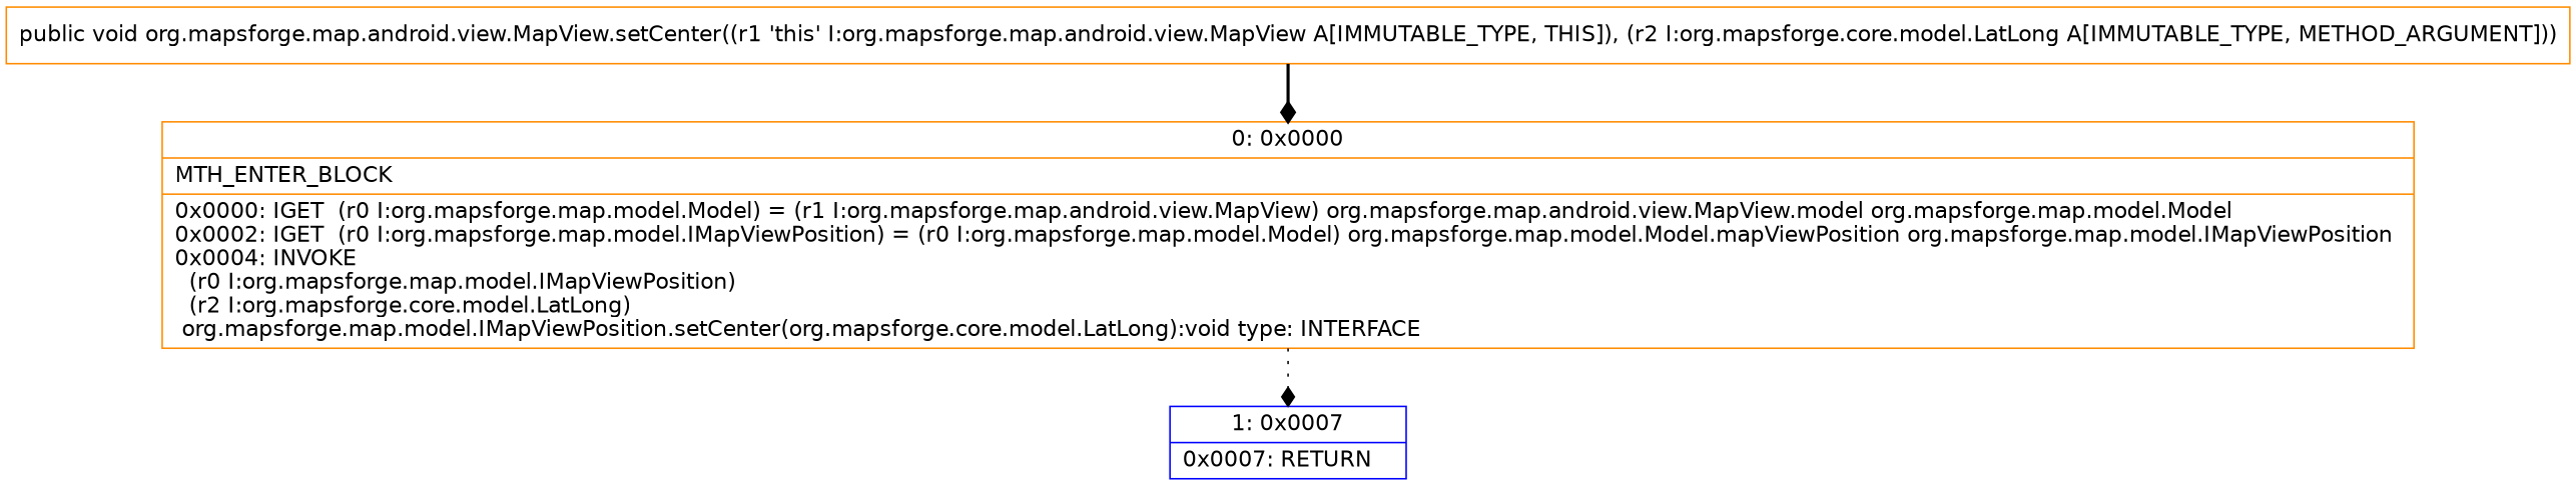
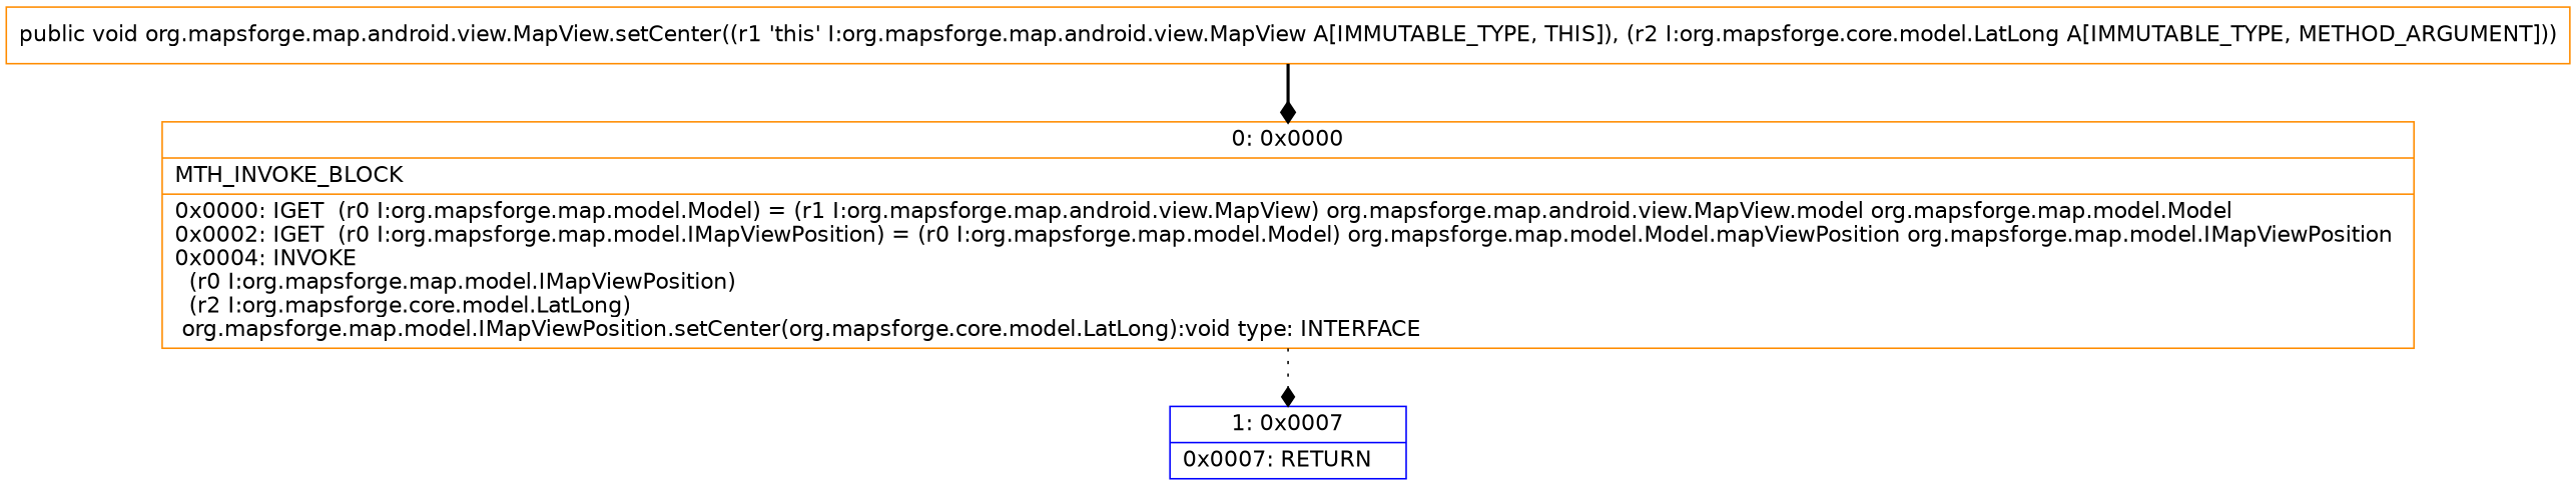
  digraph {
    fontname="DejaVu Sans"
    node [shape=record color=darkorange fontname="DejaVu Sans"]
    edge [arrowhead=diamond fontname="DejaVu Sans"]
-   n1 [label="{0\:\ 0x0000|MTH_ENTER_BLOCK\l|0x0000: IGET  (r0 I:org.mapsforge.map.model.Model) = (r1 I:org.mapsforge.map.android.view.MapView) org.mapsforge.map.android.view.MapView.model org.mapsforge.map.model.Model \l0x0002: IGET  (r0 I:org.mapsforge.map.model.IMapViewPosition) = (r0 I:org.mapsforge.map.model.Model) org.mapsforge.map.model.Model.mapViewPosition org.mapsforge.map.model.IMapViewPosition \l0x0004: INVOKE  \l  (r0 I:org.mapsforge.map.model.IMapViewPosition)\l  (r2 I:org.mapsforge.core.model.LatLong)\l org.mapsforge.map.model.IMapViewPosition.setCenter(org.mapsforge.core.model.LatLong):void type: INTERFACE \l}"]
+   n1 [label="{0\:\ 0x0000|MTH_INVOKE_BLOCK\l|0x0000: IGET  (r0 I:org.mapsforge.map.model.Model) = (r1 I:org.mapsforge.map.android.view.MapView) org.mapsforge.map.android.view.MapView.model org.mapsforge.map.model.Model \l0x0002: IGET  (r0 I:org.mapsforge.map.model.IMapViewPosition) = (r0 I:org.mapsforge.map.model.Model) org.mapsforge.map.model.Model.mapViewPosition org.mapsforge.map.model.IMapViewPosition \l0x0004: INVOKE  \l  (r0 I:org.mapsforge.map.model.IMapViewPosition)\l  (r2 I:org.mapsforge.core.model.LatLong)\l org.mapsforge.map.model.IMapViewPosition.setCenter(org.mapsforge.core.model.LatLong):void type: INTERFACE \l}"]
    n2 [label="{1\:\ 0x0007|0x0007: RETURN   \l}" color=blue]
    n3 [label="{public void org.mapsforge.map.android.view.MapView.setCenter((r1 'this' I:org.mapsforge.map.android.view.MapView A[IMMUTABLE_TYPE, THIS]), (r2 I:org.mapsforge.core.model.LatLong A[IMMUTABLE_TYPE, METHOD_ARGUMENT])) }"]
    n1 -> n2 [style=dotted]
    n3 -> n1 [style=bold]
  }
